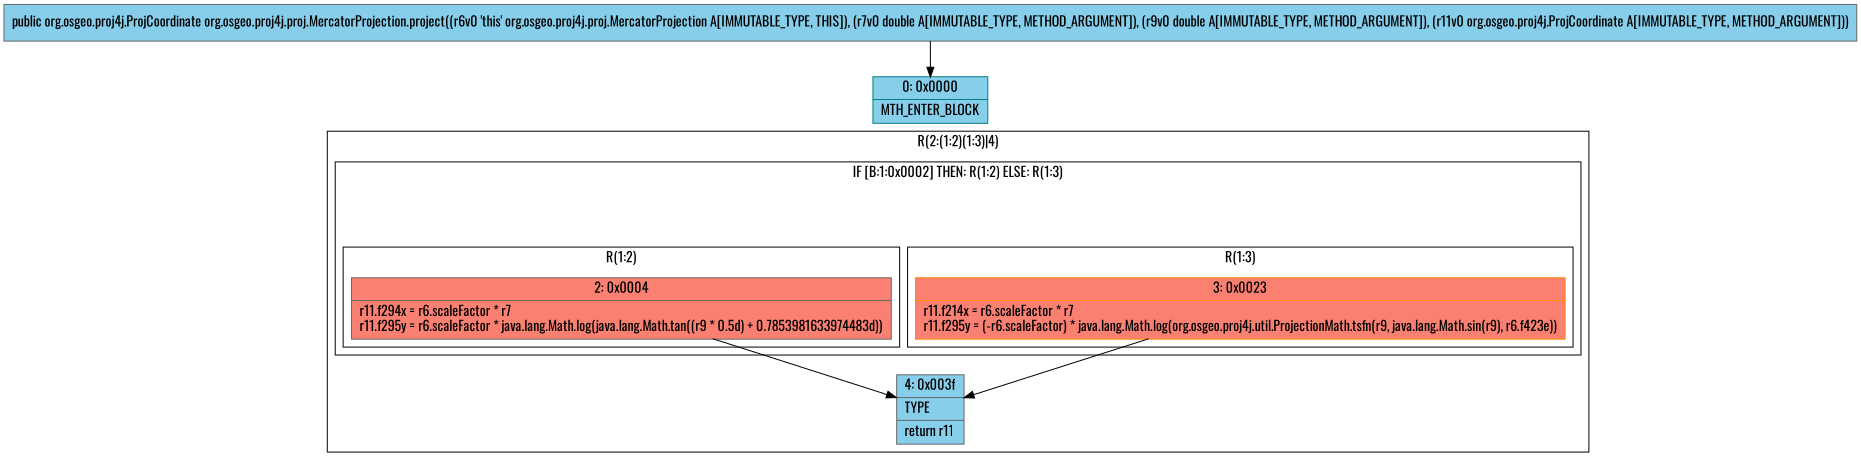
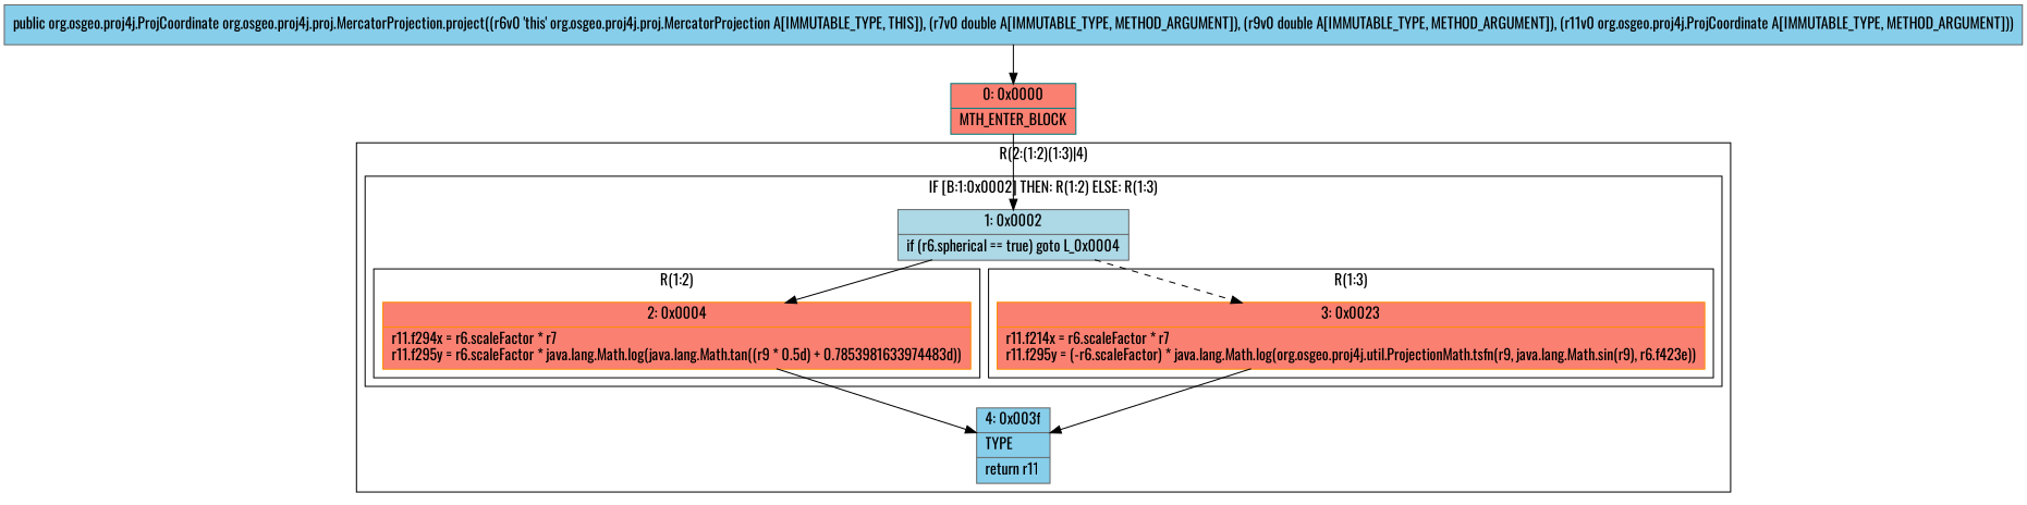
  digraph {
    fontname=Oswald
    node [color=gray40 fillcolor=skyblue fontname=Oswald shape=record style=filled]
    edge [fontname=Oswald]
-   n1 [fillcolor=salmon label="{2\:\ 0x0004|r11.f294x = r6.scaleFactor * r7\lr11.f295y = r6.scaleFactor * java.lang.Math.log(java.lang.Math.tan((r9 * 0.5d) + 0.7853981633974483d))\l}"]
+   n1 [color=darkorange fillcolor=salmon label="{2\:\ 0x0004|r11.f294x = r6.scaleFactor * r7\lr11.f295y = r6.scaleFactor * java.lang.Math.log(java.lang.Math.tan((r9 * 0.5d) + 0.7853981633974483d))\l}"]
    n2 [color=darkorange fillcolor=salmon label="{3\:\ 0x0023|r11.f214x = r6.scaleFactor * r7\lr11.f295y = (\-r6.scaleFactor) * java.lang.Math.log(org.osgeo.proj4j.util.ProjectionMath.tsfn(r9, java.lang.Math.sin(r9), r6.f423e))\l}"]
+   n3 [fillcolor=lightblue label="{1\:\ 0x0002|if (r6.spherical == true) goto L_0x0004\l}"]
    n4 [label="{4\:\ 0x003f|TYPE\l|return r11\l}"]
-   n5 [color=teal label="{0\:\ 0x0000|MTH_ENTER_BLOCK\l}"]
+   n5 [color=teal fillcolor=salmon label="{0\:\ 0x0000|MTH_ENTER_BLOCK\l}"]
    n6 [label="{public org.osgeo.proj4j.ProjCoordinate org.osgeo.proj4j.proj.MercatorProjection.project((r6v0 'this' org.osgeo.proj4j.proj.MercatorProjection A[IMMUTABLE_TYPE, THIS]), (r7v0 double A[IMMUTABLE_TYPE, METHOD_ARGUMENT]), (r9v0 double A[IMMUTABLE_TYPE, METHOD_ARGUMENT]), (r11v0 org.osgeo.proj4j.ProjCoordinate A[IMMUTABLE_TYPE, METHOD_ARGUMENT])) }"]
    subgraph cluster_1 {
      label="R(2:(1:2)(1:3)|4)"
      n4
      subgraph cluster_2 {
        label="IF [B:1:0x0002] THEN: R(1:2) ELSE: R(1:3)"
+       n3
        subgraph cluster_3 {
          label="R(1:2)"
          n1
        }
        subgraph cluster_4 {
          label="R(1:3)"
          n2
        }
      }
    }
    n1 -> n4
    n2 -> n4
+   n3 -> n1
+   n3 -> n2 [style=dashed]
+   n5 -> n3
    n6 -> n5
  }
